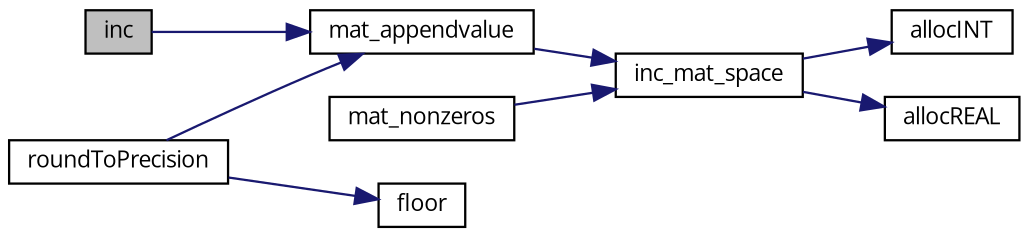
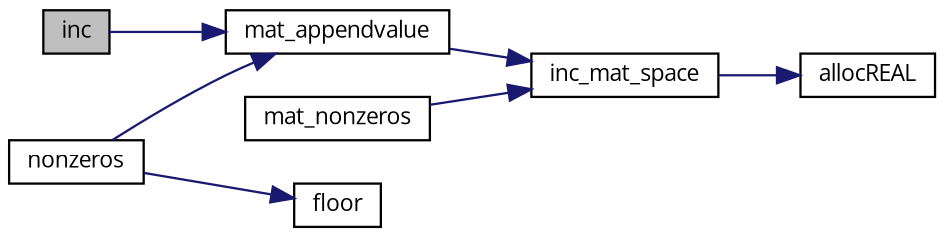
  digraph {
    fontname="Open Sans"
    rankdir=LR
    node [color=black fillcolor=white fontname="Open Sans" fontsize=10 shape=record style=filled]
    edge [color=midnightblue fontname="Open Sans" fontsize=10 labelfontname=Helvetica labelfontsize=10 style=solid]
    n1 [fillcolor=grey75 fontcolor=black height=0.2 label=inc width=0.4]
    n2 [height=0.2 label=mat_appendvalue width=0.4]
    n3 [height=0.2 label=inc_mat_space width=0.4]
-   n4 [height=0.2 label=roundToPrecision width=0.4]
+   n4 [height=0.2 label=nonzeros width=0.4]
    n5 [height=0.2 label=floor width=0.4]
-   n6 [height=0.2 label=allocINT width=0.4]
    n7 [height=0.2 label=allocREAL width=0.4]
    n8 [height=0.2 label=mat_nonzeros width=0.4]
    n1 -> n2
    n2 -> n3
-   n3 -> n6
    n3 -> n7
    n4 -> n2
    n4 -> n5
    n8 -> n3
  }
